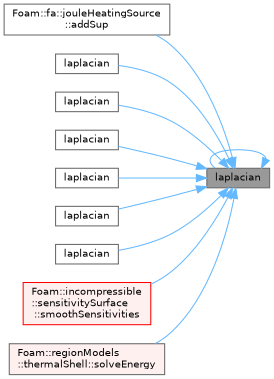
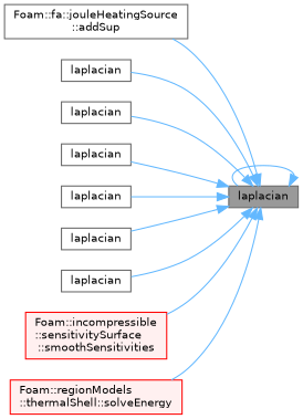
  digraph {
    rankdir=RL
    node [color=grey40 fillcolor=white fontname=Helvetica fontsize=10 shape=box style=filled]
    edge [color=steelblue1 dir=back fontname=Helvetica fontsize=10 labelfontname=Helvetica labelfontsize=10 style=solid]
    n1 [color=gray40 fillcolor=grey60 fontcolor=black height=0.2 label=laplacian width=0.4]
    n2 [height=0.2 label="Foam::fa::jouleHeatingSource\l::addSup" width=0.4]
    n3 [height=0.2 label=laplacian width=0.4]
    n4 [height=0.2 label=laplacian width=0.4]
    n5 [height=0.2 label=laplacian width=0.4]
    n6 [height=0.2 label=laplacian width=0.4]
    n7 [height=0.2 label=laplacian width=0.4]
    n8 [height=0.2 label=laplacian width=0.4]
    n9 [color=red fillcolor="#FFF0F0" height=0.2 label="Foam::incompressible\l::sensitivitySurface\l::smoothSensitivities" width=0.4]
-   n10 [fillcolor="#FFF0F0" height=0.2 label="Foam::regionModels\l::thermalShell::solveEnergy" width=0.4]
+   n10 [color=red fillcolor="#FFF0F0" height=0.2 label="Foam::regionModels\l::thermalShell::solveEnergy" width=0.4]
    n1 -> n1
    n1 -> n2
    n1 -> n3
    n1 -> n4
    n1 -> n5
    n1 -> n6
    n1 -> n7
    n1 -> n8
    n1 -> n9
    n1 -> n10
  }
